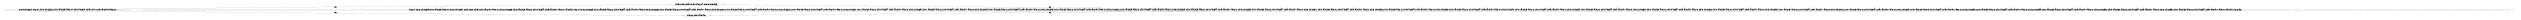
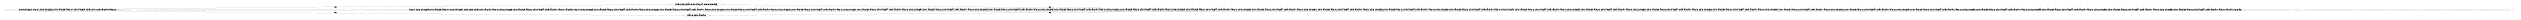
  digraph {
    n1 [label="'push edi', 'push esi', 'push eax', 'mov esi, dword [esp+0x10]', 'test esi, esi', 'jne 0x80496b5', "]
    n2 [label="'mov edi, dword [0x805f188]', 'sub esp, 0x4', 'push 0x5', 'push 0x8058bb8', 'push 0x0', 'call 0x8048ef0', 'add esp, 0x10', 'push dword [0x805f1e0]', 'push eax', 'push 0x1', 'push edi', 'call 0x8049190', 'add esp, 0x10', "]
    n3 [label="'sub esp, 0x4', 'push 0x5', 'push 0x8058bdf', 'push 0x0', 'call 0x8048ef0', 'add esp, 0x10', 'mov ecx, dword [0x805f1e0]', 'push ecx', 'push ecx', 'push eax', 'push 0x1', 'call 0x8049100', 'add esp, 0xc', 'push 0x5', 'push 0x8058c39', 'push 0x0', 'call 0x8048ef0', 'add esp, 0x8', 'push dword [0x805f1a4]', 'push eax', 'call 0x8049010', 'add esp, 0x10', 'call 0x80496f0', 'sub esp, 0x4', 'push 0x5', 'push 0x8058ca6', 'push 0x0', 'call 0x8048ef0', 'add esp, 0x8', 'push dword [0x805f1a4]', 'push eax', 'call 0x8049010', 'add esp, 0xc', 'push 0x5', 'push 0x8058cf0', 'push 0x0', 'call 0x8048ef0', 'add esp, 0x8', 'push dword [0x805f1a4]', 'push eax', 'call 0x8049010', 'add esp, 0xc', 'push 0x5', 'push 0x8058d72', 'push 0x0', 'call 0x8048ef0', 'add esp, 0x8', 'push dword [0x805f1a4]', 'push eax', 'call 0x8049010', 'add esp, 0xc', 'push 0x5', 'push 0x8058dbc', 'push 0x0', 'call 0x8048ef0', 'add esp, 0x8', 'push dword [0x805f1a4]', 'push eax', 'call 0x8049010', 'add esp, 0xc', 'push 0x5', 'push 0x8058f1b', 'push 0x0', 'call 0x8048ef0', 'add esp, 0x8', 'push dword [0x805f1a4]', 'push eax', 'call 0x8049010', 'add esp, 0xc', 'push 0x5', 'push 0x8058f9b', 'push 0x0', 'call 0x8048ef0', 'add esp, 0x8', 'push dword [0x805f1a4]', 'push eax', 'call 0x8049010', 'add esp, 0xc', 'push 0x5', 'push 0x805902a', 'push 0x0', 'call 0x8048ef0', 'add esp, 0x8', 'push dword [0x805f1a4]', 'push eax', 'call 0x8049010', 'add esp, 0xc', 'push 0x5', 'push 0x805913a', 'push 0x0', 'call 0x8048ef0', 'add esp, 0x8', 'push dword [0x805f1a4]', 'push eax', 'call 0x8049010', 'add esp, 0xc', 'push 0x5', 'push 0x8059183', 'push 0x0', 'call 0x8048ef0', 'add esp, 0x8', 'push dword [0x805f1a4]', 'push eax', 'call 0x8049010', 'add esp, 0xc', 'push 0x5', 'push 0x8059209', 'push 0x0', 'call 0x8048ef0', 'add esp, 0x8', 'push dword [0x805f1a4]', 'push eax', 'call 0x8049010', 'add esp, 0xc', 'push 0x5', 'push 0x8059239', 'push 0x0', 'call 0x8048ef0', 'add esp, 0x8', 'push dword [0x805f1a4]', 'push eax', 'call 0x8049010', 'add esp, 0xc', 'push 0x5', 'push 0x8059272', 'push 0x0', 'call 0x8048ef0', 'add esp, 0x8', 'push dword [0x805f1a4]', 'push eax', 'call 0x8049010', 'add esp, 0xc', 'push 0x5', 'push 0x80592f5', 'push 0x0', 'call 0x8048ef0', 'add esp, 0x8', 'push dword [0x805f1a4]', 'push eax', 'call 0x8049010', 'add esp, 0xc', 'push 0x5', 'push 0x80593c9', 'push 0x0', 'call 0x8048ef0', 'add esp, 0x8', 'push dword [0x805f1a4]', 'push eax', 'call 0x8049010', 'add esp, 0xc', 'push 0x5', 'push 0x8059476', 'push 0x0', 'call 0x8048ef0', 'add esp, 0x8', 'push dword [0x805f1a4]', 'push eax', 'call 0x8049010', 'add esp, 0xc', 'push 0x5', 'push 0x805951a', 'push 0x0', 'call 0x8048ef0', 'add esp, 0x8', 'push dword [0x805f1a4]', 'push eax', 'call 0x8049010', 'add esp, 0xc', 'push 0x5', 'push 0x8059575', 'push 0x0', 'call 0x8048ef0', 'add esp, 0x8', 'push dword [0x805f1a4]', 'push eax', 'call 0x8049010', 'add esp, 0xc', 'push 0x5', 'push 0x8059603', 'push 0x0', 'call 0x8048ef0', 'add esp, 0x8', 'push dword [0x805f1a4]', 'push eax', 'call 0x8049010', 'add esp, 0xc', 'push 0x5', 'push 0x8059759', 'push 0x0', 'call 0x8048ef0', 'add esp, 0x8', 'push dword [0x805f1a4]', 'push eax', 'call 0x8049010', 'add esp, 0xc', 'push 0x5', 'push 0x80597c3', 'push 0x0', 'call 0x8048ef0', 'add esp, 0x8', 'push dword [0x805f1a4]', 'push eax', 'call 0x8049010', 'add esp, 0xc', 'push 0x5', 'push 0x80598b9', 'push 0x0', 'call 0x8048ef0', 'add esp, 0x8', 'push dword [0x805f1a4]', 'push eax', 'call 0x8049010', 'add esp, 0xc', 'push 0x5', 'push 0x8059958', 'push 0x0', 'call 0x8048ef0', 'add esp, 0x8', 'push dword [0x805f1a4]', 'push eax', 'call 0x8049010', 'add esp, 0xc', 'push 0x5', 'push 0x8059aa0', 'push 0x0', 'call 0x8048ef0', 'add esp, 0x8', 'push dword [0x805f1a4]', 'push eax', 'call 0x8049010', 'add esp, 0xc', 'push 0x5', 'push 0x8059bb6', 'push 0x0', 'call 0x8048ef0', 'add esp, 0x8', 'push dword [0x805f1a4]', 'push eax', 'call 0x8049010', 'add esp, 0xc', 'push 0x5', 'push 0x8059ca6', 'push 0x0', 'call 0x8048ef0', 'add esp, 0x8', 'push dword [0x805f1a4]', 'push eax', 'call 0x8049010', 'add esp, 0x10', 'call 0x8049720', 'jmp 0x80496e1', "]
-   n4 [label="'sub esp, 0xc', 'push esi', 'call 0x8049000', "]
+   n4 [label="'sub add, 0xc', 'push esi', 'call 0x8049000',"]
    n1 -> n2 [label=CFG]
    n1 -> n3 [label=CFG]
    n2 -> n4 [label=CFG]
    n3 -> n4 [label=CFG]
  }
